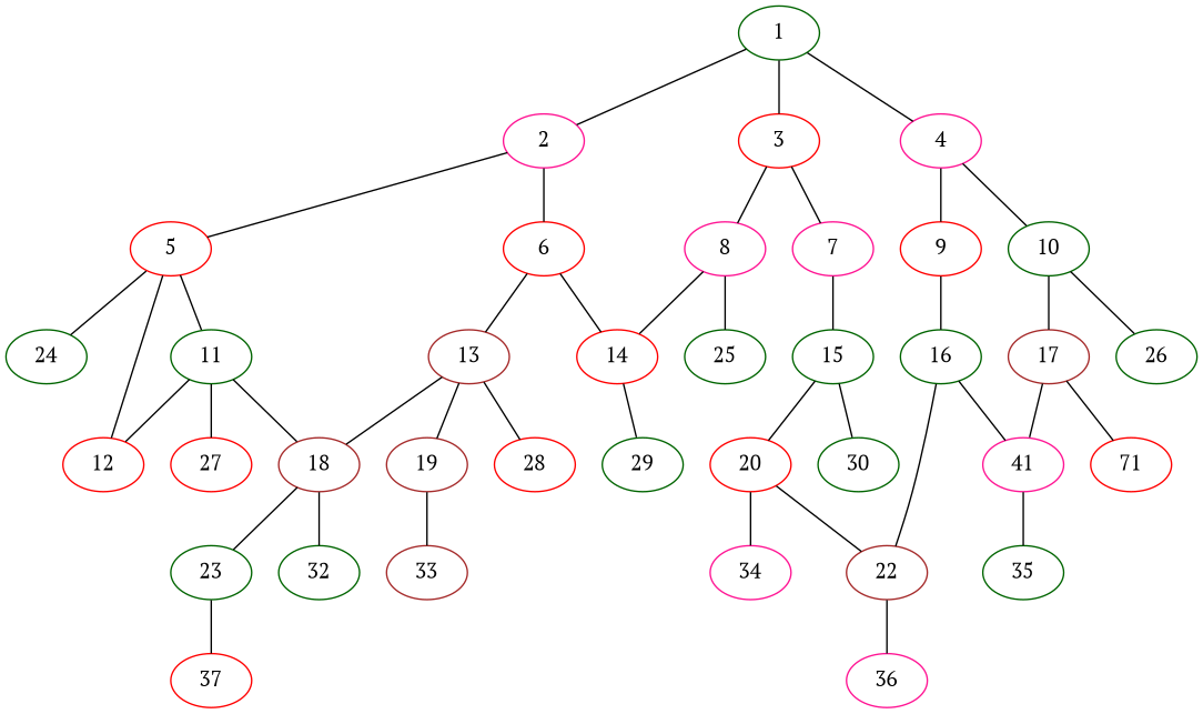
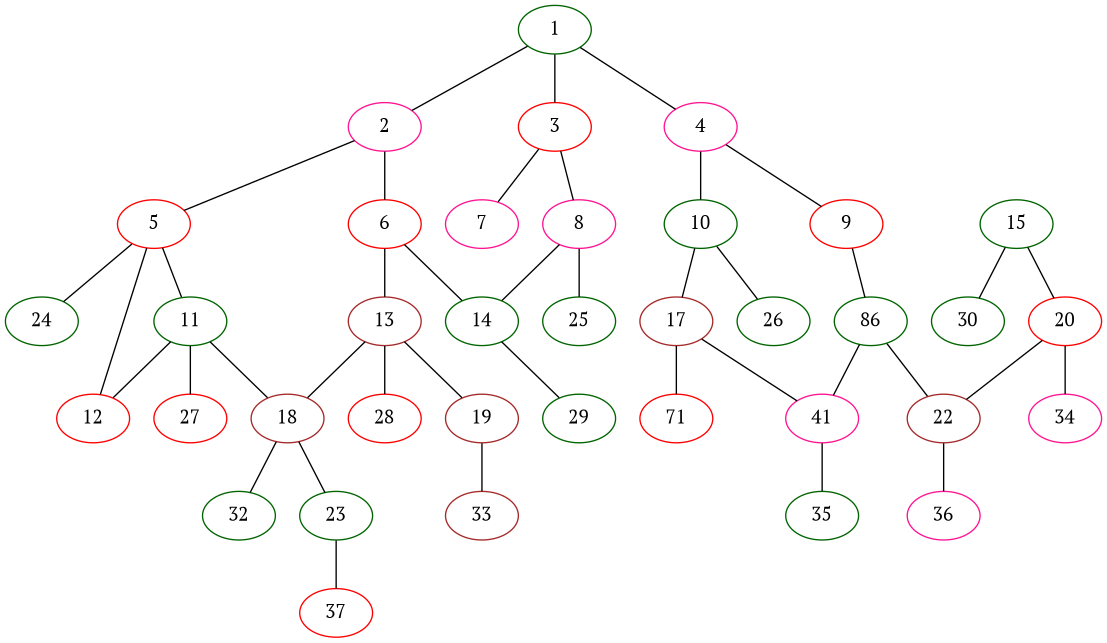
  graph {
    fontname="PT Serif"
    node [chem=C color=darkgreen fontname="PT Serif"]
    edge [fontname="PT Serif" valence=1]
    2 [color=deeppink]
    1
    3 [color=red]
    4 [color=deeppink]
    5 [color=red]
    6 [color=red]
    7 [color=deeppink]
    8 [color=deeppink]
    9 [color=red]
    10
    11
    12 [chem=O color=red]
    24 [chem=H]
    13 [color=brown]
-   14 [color=red]
+   14
    15
    25 [chem=H]
-   16
+   16 [label=86]
    17 [color=brown]
    26 [chem=H]
    18 [color=brown]
    27 [chem=H color=red]
    19 [chem=O color=brown]
    28 [chem=H color=red]
    29 [chem=H]
    20 [color=red]
    30 [chem=H]
    n28 [color=deeppink label=41]
    22 [color=brown]
    n30 [chem=H color=red label=71]
    23 [chem=O]
    32 [chem=H]
    33 [chem=H color=brown]
    34 [chem=H color=deeppink]
    35 [chem=H]
    36 [chem=H color=deeppink]
    37 [chem=H color=red]
    2 -- 5
    2 -- 6 [valence=2]
    1 -- 2
    1 -- 3 [valence=2]
    1 -- 4
    3 -- 7
    3 -- 8
    4 -- 9
    4 -- 10 [valence=2]
    5 -- 11
    5 -- 12
    5 -- 24
    6 -- 13
    6 -- 14
-   7 -- 15 [valence=2]
    8 -- 14 [valence=2]
    8 -- 25
    9 -- 16 [valence=2]
    10 -- 17
    10 -- 26
    11 -- 12
    11 -- 18
    11 -- 27
    13 -- 18
    13 -- 19
    13 -- 28
    14 -- 29
    15 -- 20
    15 -- 30
    16 -- n28
    16 -- 22
    17 -- n28 [valence=2]
    17 -- n30
    18 -- 23
    18 -- 32
    19 -- 33
    20 -- 22 [valence=2]
    20 -- 34
    n28 -- 35
    22 -- 36
    23 -- 37
  }
